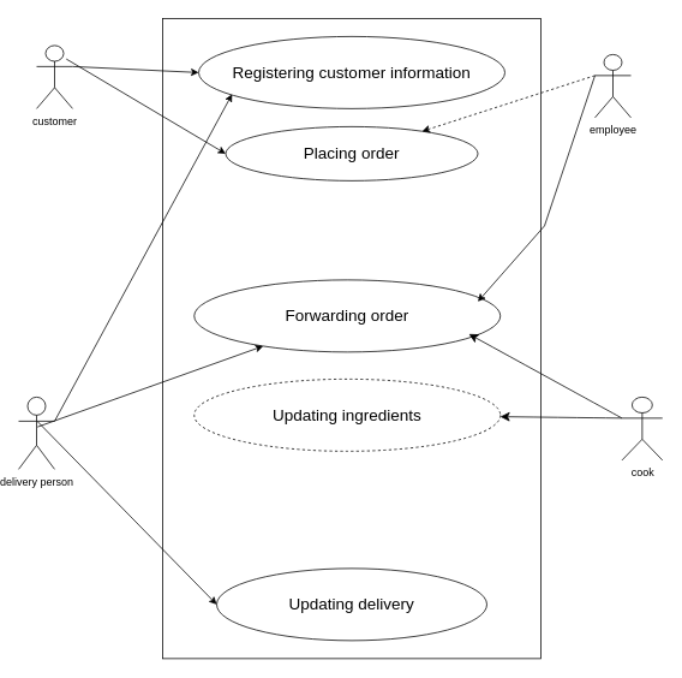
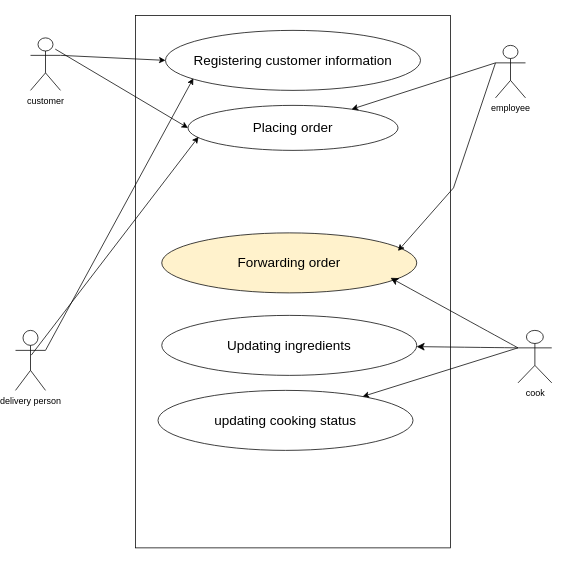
  <mxCell id="0" />
  <mxCell id="1" parent="0" />
  <mxCell id="2" value="customer" style="shape=umlActor;verticalLabelPosition=bottom;verticalAlign=top;html=1;outlineConnect=0;" parent="1" vertex="1"><mxGeometry x="40" y="50" width="40" height="70" as="geometry" /></mxCell>
  <mxCell id="3" value="delivery person" style="shape=umlActor;verticalLabelPosition=bottom;verticalAlign=top;html=1;outlineConnect=0;" parent="1" vertex="1"><mxGeometry x="20" y="440" width="40" height="80" as="geometry" /></mxCell>
  <mxCell id="4" style="edgeStyle=orthogonalEdgeStyle;rounded=0;orthogonalLoop=1;jettySize=auto;html=1;exitX=0.5;exitY=0.5;exitDx=0;exitDy=0;exitPerimeter=0;entryX=0.5;entryY=0.5;entryDx=0;entryDy=0;entryPerimeter=0;" parent="1" source="5" target="5" edge="1"><mxGeometry relative="1" as="geometry"><mxPoint x="640" y="95" as="targetPoint" /></mxGeometry></mxCell>
  <mxCell id="5" value="employee" style="shape=umlActor;verticalLabelPosition=bottom;verticalAlign=top;html=1;outlineConnect=0;" parent="1" vertex="1"><mxGeometry x="660" y="60" width="40" height="70" as="geometry" /></mxCell>
  <mxCell id="6" value="cook" style="shape=umlActor;verticalLabelPosition=bottom;verticalAlign=top;html=1;outlineConnect=0;" parent="1" vertex="1"><mxGeometry x="690" y="440" width="45" height="70" as="geometry" /></mxCell>
  <mxCell id="7" value="" style="rounded=0;whiteSpace=wrap;html=1;" parent="1" vertex="1"><mxGeometry x="180" y="20" width="420" height="710" as="geometry" /></mxCell>
  <mxCell id="8" value="&lt;font style=&quot;font-size: 18px;&quot;&gt;Registering customer information&lt;/font&gt;" style="ellipse;whiteSpace=wrap;html=1;" parent="1" vertex="1"><mxGeometry x="220" y="40" width="340" height="80" as="geometry" /></mxCell>
  <mxCell id="9" value="&lt;font style=&quot;font-size: 18px;&quot;&gt;Placing order&lt;/font&gt;" style="ellipse;whiteSpace=wrap;html=1;" parent="1" vertex="1"><mxGeometry x="250" y="140" width="280" height="60" as="geometry" /></mxCell>
- <mxCell id="10" value="&lt;font style=&quot;font-size: 18px;&quot;&gt;Updating ingredients&lt;/font&gt;" style="ellipse;whiteSpace=wrap;html=1;dashed=1;" parent="1" vertex="1"><mxGeometry x="215" y="420" width="340" height="80" as="geometry" /></mxCell>
- <mxCell id="12" value="&lt;font style=&quot;font-size: 18px;&quot;&gt;Updating delivery&lt;/font&gt;" style="ellipse;whiteSpace=wrap;html=1;" parent="1" vertex="1"><mxGeometry x="240" y="630" width="300" height="80" as="geometry" /></mxCell>
- <mxCell id="13" value="" style="endArrow=classic;html=1;rounded=0;exitX=0;exitY=0.333;exitDx=0;exitDy=0;exitPerimeter=0;dashed=1;" parent="1" source="5" target="9" edge="1"><mxGeometry width="50" height="50" relative="1" as="geometry"><mxPoint x="460" y="410" as="sourcePoint" /><mxPoint x="510" y="360" as="targetPoint" /></mxGeometry></mxCell>
+ <mxCell id="10" value="&lt;font style=&quot;font-size: 18px;&quot;&gt;Updating ingredients&lt;/font&gt;" style="ellipse;whiteSpace=wrap;html=1;" parent="1" vertex="1"><mxGeometry x="215" y="420" width="340" height="80" as="geometry" /></mxCell>
+ <mxCell id="11" value="&lt;font style=&quot;font-size: 18px;&quot;&gt;updating cooking status&lt;/font&gt;" style="ellipse;whiteSpace=wrap;html=1;" parent="1" vertex="1"><mxGeometry x="210" y="520" width="340" height="80" as="geometry" /></mxCell>
+ <mxCell id="13" value="" style="endArrow=classic;html=1;rounded=0;exitX=0;exitY=0.333;exitDx=0;exitDy=0;exitPerimeter=0;" parent="1" source="5" target="9" edge="1"><mxGeometry width="50" height="50" relative="1" as="geometry"><mxPoint x="460" y="410" as="sourcePoint" /><mxPoint x="510" y="360" as="targetPoint" /></mxGeometry></mxCell>
+ <mxCell id="14" value="" style="endArrow=classic;html=1;rounded=0;exitX=0;exitY=0.333;exitDx=0;exitDy=0;exitPerimeter=0;" parent="1" source="6" target="11" edge="1"><mxGeometry width="50" height="50" relative="1" as="geometry"><mxPoint x="580" y="520" as="sourcePoint" /><mxPoint x="630" y="470" as="targetPoint" /></mxGeometry></mxCell>
  <mxCell id="15" value="" style="endArrow=classic;html=1;rounded=0;" parent="1" source="16" edge="1"><mxGeometry width="50" height="50" relative="1" as="geometry"><mxPoint x="460" y="410" as="sourcePoint" /><mxPoint x="510" y="360" as="targetPoint" /></mxGeometry></mxCell>
- <mxCell id="16" value="&lt;font style=&quot;font-size: 18px;&quot;&gt;Forwarding order&lt;/font&gt;" style="ellipse;whiteSpace=wrap;html=1;" parent="1" vertex="1"><mxGeometry x="215" y="310" width="340" height="80" as="geometry" /></mxCell>
+ <mxCell id="16" value="&lt;font style=&quot;font-size: 18px;&quot;&gt;Forwarding order&lt;/font&gt;" style="ellipse;whiteSpace=wrap;html=1;fillColor=#fff2cc;" parent="1" vertex="1"><mxGeometry x="215" y="310" width="340" height="80" as="geometry" /></mxCell>
  <mxCell id="17" value="" style="endArrow=classic;html=1;rounded=0;exitX=1;exitY=0.333;exitDx=0;exitDy=0;exitPerimeter=0;entryX=0;entryY=0.5;entryDx=0;entryDy=0;" parent="1" source="2" target="8" edge="1"><mxGeometry width="50" height="50" relative="1" as="geometry"><mxPoint x="460" y="410" as="sourcePoint" /><mxPoint x="510" y="360" as="targetPoint" /></mxGeometry></mxCell>
  <mxCell id="18" value="" style="endArrow=classic;html=1;rounded=0;entryX=0.797;entryY=0.925;entryDx=0;entryDy=0;entryPerimeter=0;exitX=0;exitY=0.333;exitDx=0;exitDy=0;exitPerimeter=0;" parent="1" source="5" edge="1"><mxGeometry width="50" height="50" relative="1" as="geometry"><mxPoint x="704.02" y="30" as="sourcePoint" /><mxPoint x="530" y="334" as="targetPoint" /><Array as="points"><mxPoint x="604.02" y="250" /></Array></mxGeometry></mxCell>
- <mxCell id="19" value="" style="endArrow=classic;html=1;rounded=0;exitX=0.525;exitY=0.338;exitDx=0;exitDy=0;exitPerimeter=0;entryX=0;entryY=0.5;entryDx=0;entryDy=0;" parent="1" source="3" target="12" edge="1"><mxGeometry width="50" height="50" relative="1" as="geometry"><mxPoint x="460" y="410" as="sourcePoint" /><mxPoint x="510" y="360" as="targetPoint" /><Array as="points" /></mxGeometry></mxCell>
  <mxCell id="20" value="" style="endArrow=classic;html=1;rounded=0;entryX=0;entryY=0.5;entryDx=0;entryDy=0;exitX=0.825;exitY=0.214;exitDx=0;exitDy=0;exitPerimeter=0;" parent="1" source="2" target="9" edge="1"><mxGeometry width="50" height="50" relative="1" as="geometry"><mxPoint x="80" y="80" as="sourcePoint" /><mxPoint x="390" y="350" as="targetPoint" /></mxGeometry></mxCell>
  <mxCell id="21" value="" style="endArrow=classic;html=1;rounded=0;entryX=0.109;entryY=0.8;entryDx=0;entryDy=0;entryPerimeter=0;exitX=1;exitY=0.333;exitDx=0;exitDy=0;exitPerimeter=0;" parent="1" source="3" target="8" edge="1"><mxGeometry width="50" height="50" relative="1" as="geometry"><mxPoint x="340" y="400" as="sourcePoint" /><mxPoint x="390" y="350" as="targetPoint" /></mxGeometry></mxCell>
- <mxCell id="22" value="" style="endArrow=classic;html=1;rounded=0;exitX=0.525;exitY=0.413;exitDx=0;exitDy=0;exitPerimeter=0;" parent="1" source="3" target="16" edge="1"><mxGeometry width="50" height="50" relative="1" as="geometry"><mxPoint x="340" y="400" as="sourcePoint" /><mxPoint x="390" y="350" as="targetPoint" /></mxGeometry></mxCell>
+ <mxCell id="22" value="" style="endArrow=classic;html=1;rounded=0;exitX=0.525;exitY=0.413;exitDx=0;exitDy=0;exitPerimeter=0;entryX=0.05;entryY=0.7;entryDx=0;entryDy=0;entryPerimeter=0;" parent="1" source="3" target="9" edge="1"><mxGeometry width="50" height="50" relative="1" as="geometry"><mxPoint x="340" y="400" as="sourcePoint" /><mxPoint x="390" y="350" as="targetPoint" /></mxGeometry></mxCell>
  <mxCell id="23" value="" style="endArrow=classic;html=1;rounded=0;fontSize=12;startSize=8;endSize=8;curved=1;exitX=0;exitY=0.333;exitDx=0;exitDy=0;exitPerimeter=0;" edge="1" parent="1" source="6"><mxGeometry width="50" height="50" relative="1" as="geometry"><mxPoint x="450" y="390" as="sourcePoint" /><mxPoint x="520" y="370" as="targetPoint" /></mxGeometry></mxCell>
  <mxCell id="24" value="" style="endArrow=classic;html=1;rounded=0;fontSize=12;startSize=8;endSize=8;curved=1;exitX=0;exitY=0.333;exitDx=0;exitDy=0;exitPerimeter=0;" edge="1" parent="1" source="6" target="10"><mxGeometry width="50" height="50" relative="1" as="geometry"><mxPoint x="450" y="390" as="sourcePoint" /><mxPoint x="500" y="340" as="targetPoint" /></mxGeometry></mxCell>
